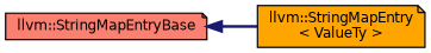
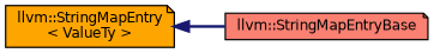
  digraph {
    rankdir=LR
    node [color=black fontname=Helvetica fontsize=10 shape=note style=filled]
    n1 [fillcolor=orange fontcolor=black height=0.2 label="llvm::StringMapEntry\l\< ValueTy \>" width=0.4]
    n2 [fillcolor=salmon height=0.2 label="llvm::StringMapEntryBase" width=0.4]
-   n2 -> n1 [color=midnightblue dir=back fontname=Helvetica fontsize=10 labelfontname=Helvetica labelfontsize=10 style=bold]
+   n1 -> n2 [color=midnightblue dir=back fontname=Helvetica fontsize=10 labelfontname=Helvetica labelfontsize=10 style=bold]
  }
